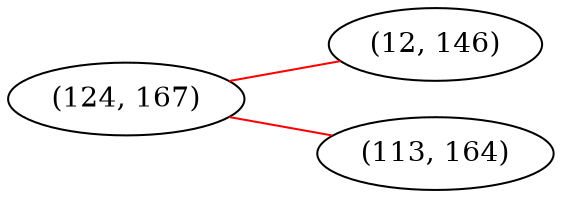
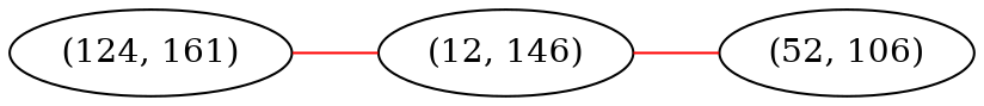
  graph {
    rankdir=LR
    edge [color=red weight=1]
    "(12, 146)"
-   "(124, 161)" [label="(124, 167)"]
-   "(113, 164)"
+   "(52, 106)"
+   "(124, 161)"
+   "(12, 146)" -- "(52, 106)"
    "(124, 161)" -- "(12, 146)"
-   "(124, 161)" -- "(113, 164)"
  }
